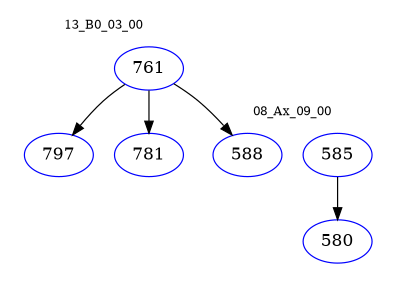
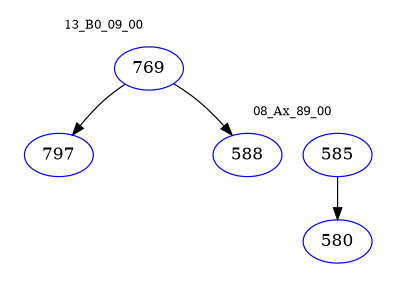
  digraph {
    node [color=blue]
    edge [color=black]
    n1 [label=585]
    n2 [label=588]
    n3 [label=580]
-   n4 [label=761]
+   n4 [label=769]
    n5 [label=797]
-   n6 [label=781]
    subgraph cluster_1 {
      color=white
      fontsize=10
-     label="08_Ax_09_00"
+     label="08_Ax_89_00"
      n1
      n2
      n3
    }
    subgraph cluster_2 {
      color=white
      fontsize=10
-     label="13_B0_03_00"
+     label="13_B0_09_00"
      n4
      n5
-     n6
    }
    n1 -> n3
    n4 -> n2
    n4 -> n5
-   n4 -> n6
  }
